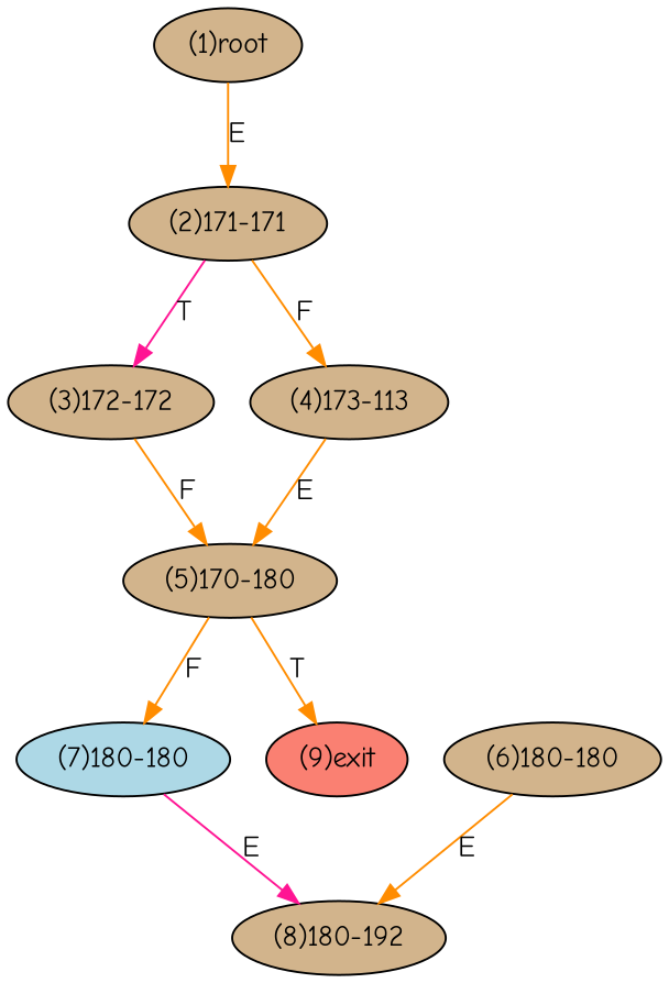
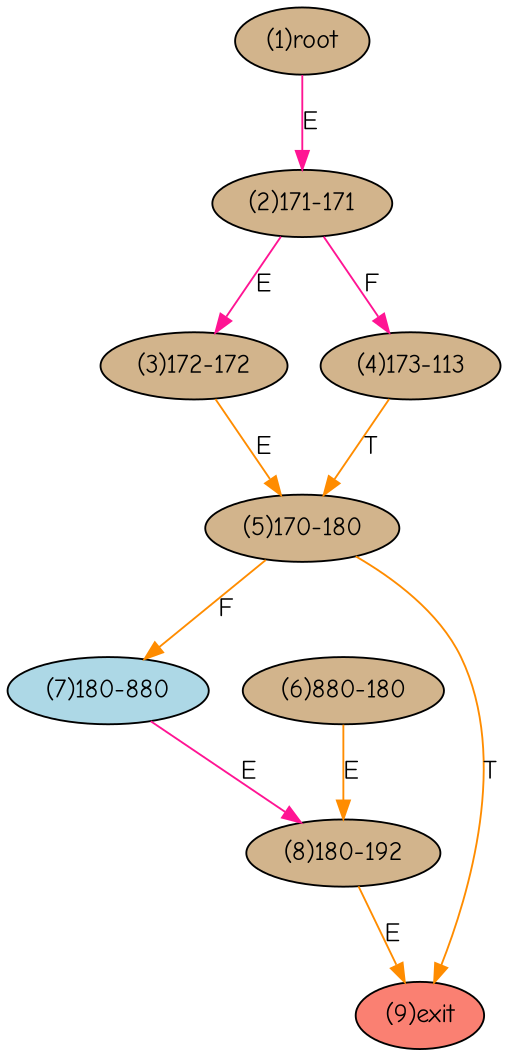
  digraph {
    fontname="Comic Neue"
    node [fillcolor=tan fontname="Comic Neue" style=filled]
    edge [color=darkorange fontname="Comic Neue"]
    n1 [label="(1)root"]
    n2 [label="(2)171-171"]
    n3 [label="(3)172-172"]
    n4 [label="(4)173-113"]
    n5 [label="(5)170-180"]
-   n6 [fillcolor=lightblue label="(7)180-180"]
+   n6 [fillcolor=lightblue label="(7)180-880"]
    n7 [fillcolor=salmon label="(9)exit"]
-   n8 [label="(6)180-180"]
+   n8 [label="(6)880-180"]
    n9 [label="(8)180-192"]
-   n1 -> n2 [label=E]
-   n2 -> n3 [color=deeppink label=T]
-   n2 -> n4 [label=F]
-   n3 -> n5 [label=F]
-   n4 -> n5 [label=E]
+   n1 -> n2 [color=deeppink label=E]
+   n2 -> n3 [color=deeppink label=E]
+   n2 -> n4 [color=deeppink label=F]
+   n3 -> n5 [label=E]
+   n4 -> n5 [label=T]
    n5 -> n6 [label=F]
    n5 -> n7 [label=T]
    n6 -> n9 [color=deeppink label=E]
    n8 -> n9 [label=E]
+   n9 -> n7 [label=E]
  }
